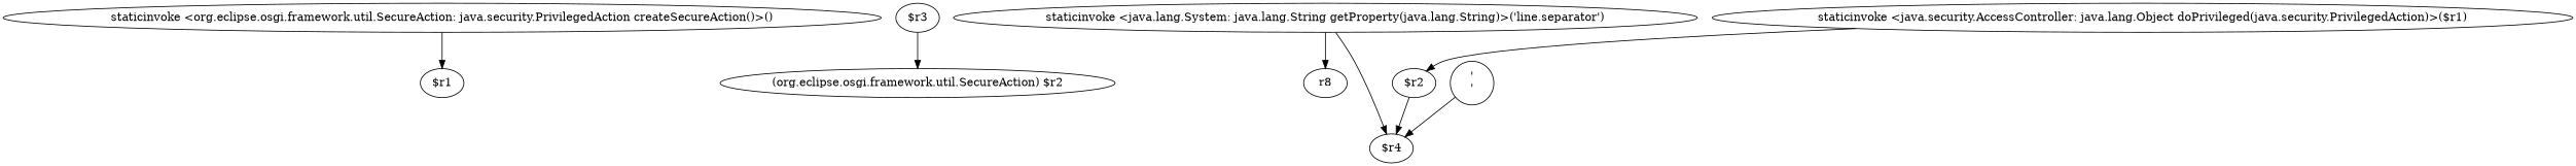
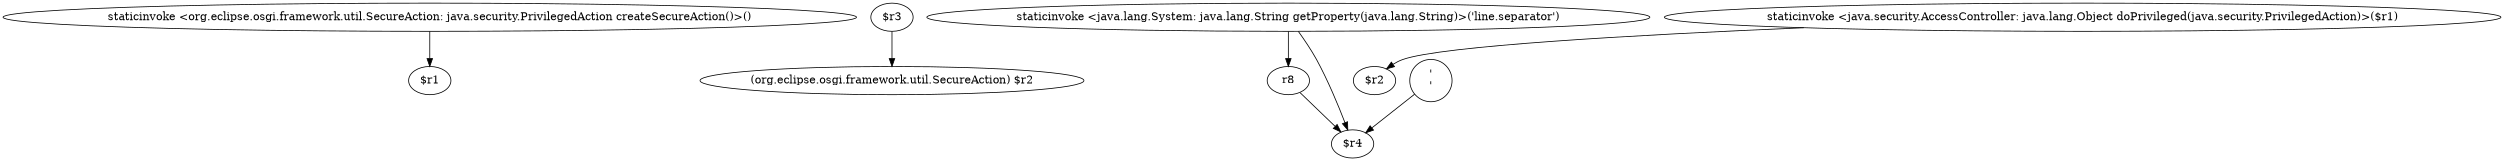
  digraph {
    n1 [label="staticinvoke <org.eclipse.osgi.framework.util.SecureAction: java.security.PrivilegedAction createSecureAction()>()"]
    n2 [label="$r1"]
    n3 [label="(org.eclipse.osgi.framework.util.SecureAction) $r2"]
    n4 [label="$r3"]
    n5 [label="staticinvoke <java.lang.System: java.lang.String getProperty(java.lang.String)>('line.separator')"]
    n6 [label=r8]
    n7 [label="$r4"]
    n8 [label="staticinvoke <java.security.AccessController: java.lang.Object doPrivileged(java.security.PrivilegedAction)>($r1)"]
    n9 [label="$r2"]
    n10 [label="'\n'"]
    n1 -> n2
    n4 -> n3
    n5 -> n6
    n5 -> n7
-   n9 -> n7
+   n6 -> n7
    n8 -> n9
    n10 -> n7
  }
